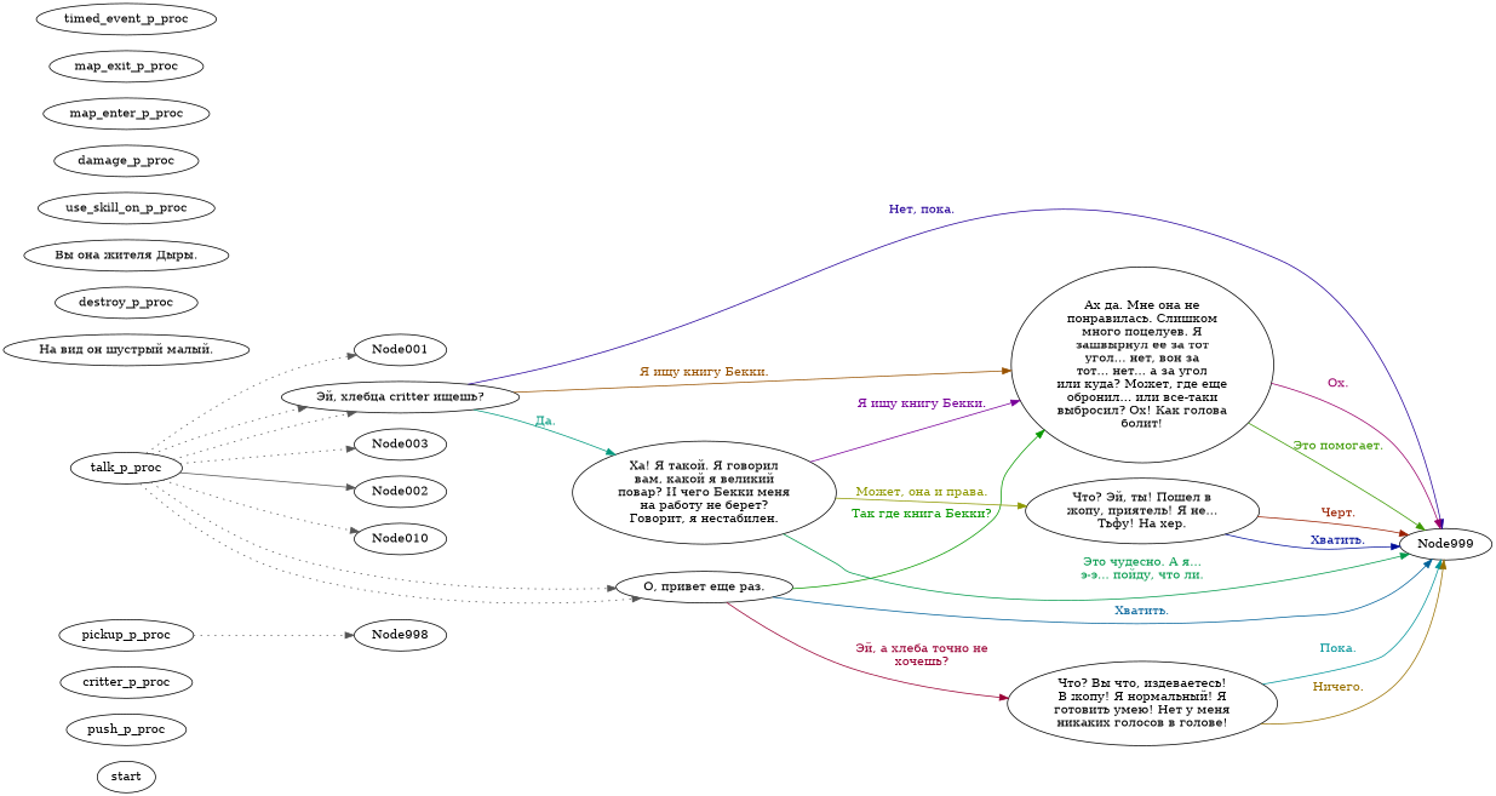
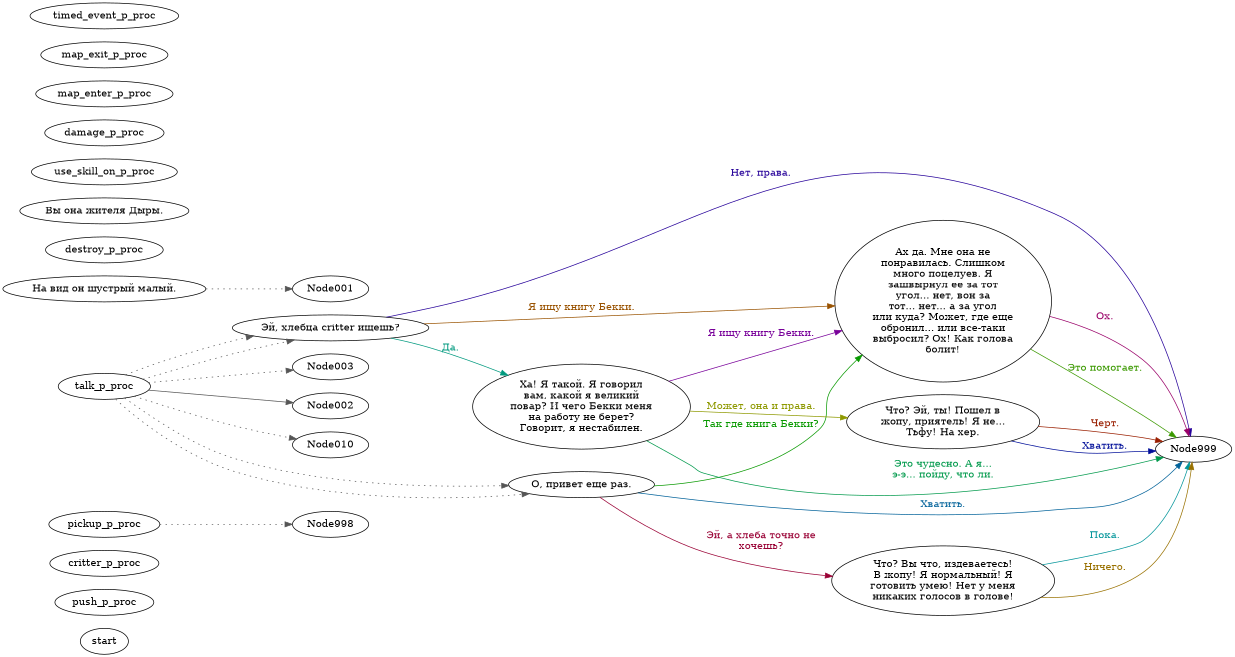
  digraph {
    rankdir=LR
    node [color="#000000" fillcolor="#FFFFFF" style=filled]
    edge [color="#555555"]
    start
    push_p_proc
    critter_p_proc
    pickup_p_proc
    Node998
    talk_p_proc
    Node001
    Node010
    n9 [label="О, привет еще раз."]
    n10 [label="Эй, хлебца critter ищешь?"]
    Node003
    Node002
    Node999
    n14 [label="Ах да. Мне она не\nпонравилась. Слишком\nмного поцелуев. Я\nзашвырнул ее за тот\nугол... нет, вон за\nтот... нет... а за угол\nили куда? Может, где еще\nобронил... или все-таки\nвыбросил? Ох! Как голова\nболит!"]
    n15 [label="Что? Вы что, издеваетесь!\nВ жопу! Я нормальный! Я\nготовить умею! Нет у меня\nникаких голосов в голове!"]
    n16 [label="Ха! Я такой. Я говорил\nвам, какой я великий\nповар? И чего Бекки меня\nна работу не берет?\nГоворит, я нестабилен."]
    n17 [label="Что? Эй, ты! Пошел в\nжопу, приятель! Я не...\nТьфу! На хер."]
    destroy_p_proc
    n19 [label="Вы она жителя Дыры."]
    n20 [label="На вид он шустрый малый."]
    use_skill_on_p_proc
    damage_p_proc
    map_enter_p_proc
    map_exit_p_proc
    timed_event_p_proc
    pickup_p_proc -> Node998 [style=dotted]
-   talk_p_proc -> Node001 [style=dotted]
+   n20 -> Node001 [style=dotted]
    talk_p_proc -> Node010 [style=dotted]
    talk_p_proc -> n9 [style=dotted]
    talk_p_proc -> n9 [style=dotted]
    talk_p_proc -> n10 [style=dotted]
    talk_p_proc -> n10 [style=dotted]
    talk_p_proc -> Node003 [style=dotted]
    talk_p_proc -> Node002 [style=solid]
    n9 -> Node999 [color="#006199" fontcolor="#006199" label="Хватить."]
    n9 -> n14 [color="#089900" fontcolor="#089900" label="Так где книга Бекки?"]
    n9 -> n15 [color="#990034" fontcolor="#990034" label="Эй, а хлеба точно не\nхочешь?"]
-   n10 -> Node999 [color="#250099" fontcolor="#250099" label="Нет, пока."]
+   n10 -> Node999 [color="#250099" fontcolor="#250099" label="Нет, права."]
    n10 -> n14 [color="#995200" fontcolor="#995200" label="Я ищу книгу Бекки."]
    n10 -> n16 [color="#00997E" fontcolor="#00997E" label="Да."]
    n14 -> Node999 [color="#3B9900" fontcolor="#3B9900" label="Это помогает."]
    n14 -> Node999 [color="#990068" fontcolor="#990068" label="Ох."]
    n15 -> Node999 [color="#009499" fontcolor="#009499" label="Пока."]
    n15 -> Node999 [color="#997100" fontcolor="#997100" label="Ничего."]
    n16 -> Node999 [color="#00994B" fontcolor="#00994B" label="Это чудесно. А я...\nэ-э... пойду, что ли."]
    n16 -> n14 [color="#780099" fontcolor="#780099" label="Я ищу книгу Бекки."]
    n16 -> n17 [color="#8E9900" fontcolor="#8E9900" label="Может, она и права."]
    n17 -> Node999 [color="#991E00" fontcolor="#991E00" label="Черт."]
    n17 -> Node999 [color="#000E99" fontcolor="#000E99" label="Хватить."]
  }
